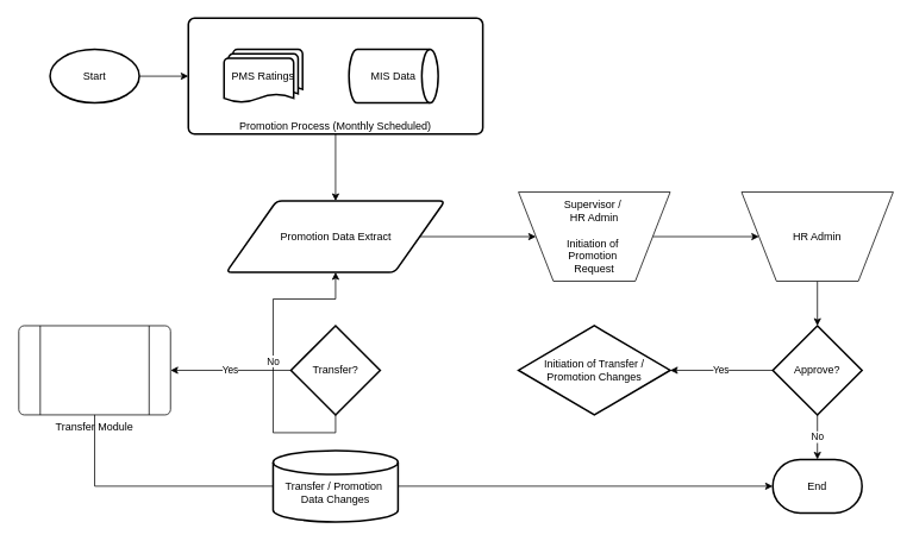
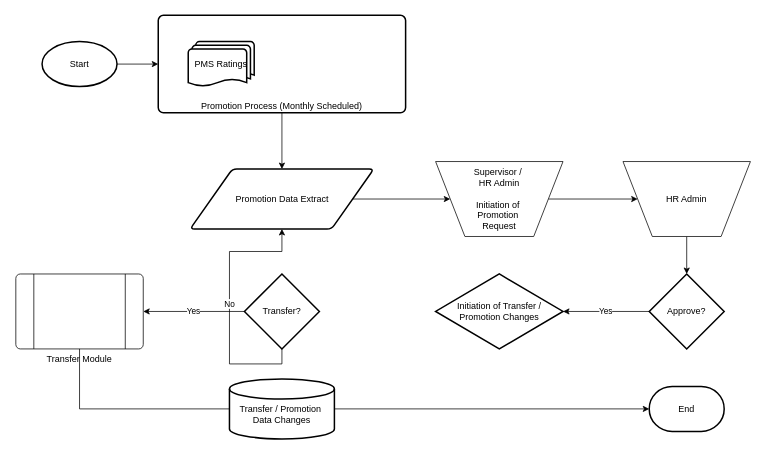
  <mxCell id="0" />
  <mxCell id="1" parent="0" />
  <mxCell id="2" value="Promotion Process (Monthly Scheduled)" style="rounded=1;whiteSpace=wrap;html=1;absoluteArcSize=1;arcSize=14;strokeWidth=2;verticalAlign=bottom;" vertex="1" parent="1"><mxGeometry x="210" y="20" width="330" height="130" as="geometry" /></mxCell>
  <mxCell id="3" style="edgeStyle=orthogonalEdgeStyle;rounded=0;orthogonalLoop=1;jettySize=auto;html=1;entryX=0;entryY=0.5;entryDx=0;entryDy=0;" edge="1" parent="1" source="4" target="2"><mxGeometry relative="1" as="geometry" /></mxCell>
  <mxCell id="4" value="Start" style="strokeWidth=2;html=1;shape=mxgraph.flowchart.start_1;whiteSpace=wrap;" vertex="1" parent="1"><mxGeometry x="55" y="55" width="100" height="60" as="geometry" /></mxCell>
- <mxCell id="5" value="MIS Data" style="strokeWidth=2;html=1;shape=mxgraph.flowchart.direct_data;whiteSpace=wrap;" vertex="1" parent="1"><mxGeometry x="390" y="55" width="100" height="60" as="geometry" /></mxCell>
  <mxCell id="6" value="PMS Ratings" style="strokeWidth=2;html=1;shape=mxgraph.flowchart.multi-document;whiteSpace=wrap;" vertex="1" parent="1"><mxGeometry x="250" y="55" width="88" height="60" as="geometry" /></mxCell>
  <mxCell id="7" style="edgeStyle=orthogonalEdgeStyle;rounded=0;orthogonalLoop=1;jettySize=auto;html=1;exitX=1;exitY=0.5;exitDx=0;exitDy=0;entryX=0;entryY=0.5;entryDx=0;entryDy=0;" edge="1" parent="1" source="22" target="9"><mxGeometry relative="1" as="geometry"><mxPoint x="505" y="265" as="sourcePoint" /></mxGeometry></mxCell>
  <mxCell id="8" value="" style="edgeStyle=orthogonalEdgeStyle;rounded=0;orthogonalLoop=1;jettySize=auto;html=1;" edge="1" parent="1" source="9" target="12"><mxGeometry relative="1" as="geometry" /></mxCell>
  <mxCell id="9" value="Supervisor /&amp;nbsp;&lt;div&gt;HR Admin&lt;br&gt;&lt;br&gt;Initiation of&amp;nbsp;&lt;/div&gt;&lt;div&gt;Promotion&amp;nbsp;&lt;/div&gt;&lt;div&gt;Request&lt;/div&gt;" style="verticalLabelPosition=middle;verticalAlign=middle;html=1;shape=trapezoid;perimeter=trapezoidPerimeter;whiteSpace=wrap;size=0.23;arcSize=10;flipV=1;labelPosition=center;align=center;" vertex="1" parent="1"><mxGeometry x="580" y="215" width="170" height="100" as="geometry" /></mxCell>
  <mxCell id="10" style="edgeStyle=orthogonalEdgeStyle;rounded=0;orthogonalLoop=1;jettySize=auto;html=1;entryX=0.5;entryY=0;entryDx=0;entryDy=0;" edge="1" parent="1" source="2" target="22"><mxGeometry relative="1" as="geometry"><mxPoint x="375" y="215" as="targetPoint" /></mxGeometry></mxCell>
  <mxCell id="11" value="" style="edgeStyle=orthogonalEdgeStyle;rounded=0;orthogonalLoop=1;jettySize=auto;entryX=0.5;entryY=0;entryDx=0;entryDy=0;entryPerimeter=0;" edge="1" parent="1" source="12" target="14"><mxGeometry relative="1" as="geometry"><mxPoint x="915" y="345" as="targetPoint" /></mxGeometry></mxCell>
  <mxCell id="12" value="HR Admin" style="verticalLabelPosition=middle;verticalAlign=middle;html=1;shape=trapezoid;perimeter=trapezoidPerimeter;whiteSpace=wrap;size=0.23;arcSize=10;flipV=1;labelPosition=center;align=center;" vertex="1" parent="1"><mxGeometry x="830" y="215" width="170" height="100" as="geometry" /></mxCell>
  <mxCell id="13" value="Yes" style="edgeStyle=orthogonalEdgeStyle;rounded=0;orthogonalLoop=1;jettySize=auto;html=1;exitX=0;exitY=0.5;exitDx=0;exitDy=0;exitPerimeter=0;entryX=1;entryY=0.5;entryDx=0;entryDy=0;" edge="1" parent="1" source="14" target="15"><mxGeometry relative="1" as="geometry" /></mxCell>
  <mxCell id="14" value="Appro&lt;span style=&quot;background-color: transparent; color: light-dark(rgb(0, 0, 0), rgb(255, 255, 255));&quot;&gt;ve?&lt;/span&gt;" style="strokeWidth=2;html=1;shape=mxgraph.flowchart.decision;whiteSpace=wrap;" vertex="1" parent="1"><mxGeometry x="865" y="365" width="100" height="100" as="geometry" /></mxCell>
  <mxCell id="15" value="Initiation of Transfer / Promotion Changes" style="rhombus;whiteSpace=wrap;html=1;absoluteArcSize=1;arcSize=14;strokeWidth=2;" vertex="1" parent="1"><mxGeometry x="580" y="365" width="170" height="100" as="geometry" /></mxCell>
  <mxCell id="16" value="End" style="strokeWidth=2;html=1;shape=mxgraph.flowchart.terminator;whiteSpace=wrap;" vertex="1" parent="1"><mxGeometry x="865" y="515" width="100" height="60" as="geometry" /></mxCell>
- <mxCell id="17" value="No" style="edgeStyle=orthogonalEdgeStyle;rounded=0;orthogonalLoop=1;jettySize=auto;html=1;exitX=0.5;exitY=1;exitDx=0;exitDy=0;exitPerimeter=0;entryX=0.5;entryY=0;entryDx=0;entryDy=0;entryPerimeter=0;" edge="1" parent="1" source="14" target="16"><mxGeometry relative="1" as="geometry" /></mxCell>
  <mxCell id="18" value="Yes" style="edgeStyle=orthogonalEdgeStyle;rounded=0;orthogonalLoop=1;jettySize=auto;html=1;exitX=0;exitY=0.5;exitDx=0;exitDy=0;exitPerimeter=0;entryX=1;entryY=0.5;entryDx=0;entryDy=0;" edge="1" parent="1" source="20" target="21"><mxGeometry relative="1" as="geometry" /></mxCell>
  <mxCell id="19" value="No" style="edgeStyle=orthogonalEdgeStyle;rounded=0;orthogonalLoop=1;jettySize=auto;html=1;exitX=0.5;exitY=1;exitDx=0;exitDy=0;exitPerimeter=0;" edge="1" parent="1" source="20" target="22"><mxGeometry relative="1" as="geometry" /></mxCell>
  <mxCell id="20" value="Transfer?" style="strokeWidth=2;html=1;shape=mxgraph.flowchart.decision;whiteSpace=wrap;" vertex="1" parent="1"><mxGeometry x="325" y="365" width="100" height="100" as="geometry" /></mxCell>
  <mxCell id="21" value="Transfer Module" style="verticalLabelPosition=bottom;verticalAlign=top;html=1;shape=process;whiteSpace=wrap;rounded=1;size=0.14;arcSize=6;" vertex="1" parent="1"><mxGeometry x="20" y="365" width="170" height="100" as="geometry" /></mxCell>
  <mxCell id="22" value="Promotion Data Extract" style="shape=parallelogram;html=1;strokeWidth=2;perimeter=parallelogramPerimeter;whiteSpace=wrap;rounded=1;arcSize=12;size=0.23;" vertex="1" parent="1"><mxGeometry x="252.5" y="225" width="245" height="80" as="geometry" /></mxCell>
  <mxCell id="23" value="&lt;div&gt;&lt;br&gt;&lt;/div&gt;Transfer / Promotion&amp;nbsp;&lt;div&gt;Data Changes&lt;/div&gt;" style="strokeWidth=2;html=1;shape=mxgraph.flowchart.database;whiteSpace=wrap;" vertex="1" parent="1"><mxGeometry x="305" y="505" width="140" height="80" as="geometry" /></mxCell>
  <mxCell id="24" style="edgeStyle=orthogonalEdgeStyle;rounded=0;orthogonalLoop=1;jettySize=auto;html=1;exitX=0.5;exitY=1;exitDx=0;exitDy=0;entryX=0;entryY=0.5;entryDx=0;entryDy=0;entryPerimeter=0;endArrow=none;" edge="1" parent="1" source="21" target="23"><mxGeometry relative="1" as="geometry" /></mxCell>
  <mxCell id="25" style="edgeStyle=orthogonalEdgeStyle;rounded=0;orthogonalLoop=1;jettySize=auto;html=1;exitX=1;exitY=0.5;exitDx=0;exitDy=0;exitPerimeter=0;entryX=0;entryY=0.5;entryDx=0;entryDy=0;entryPerimeter=0;" edge="1" parent="1" source="23" target="16"><mxGeometry relative="1" as="geometry" /></mxCell>
